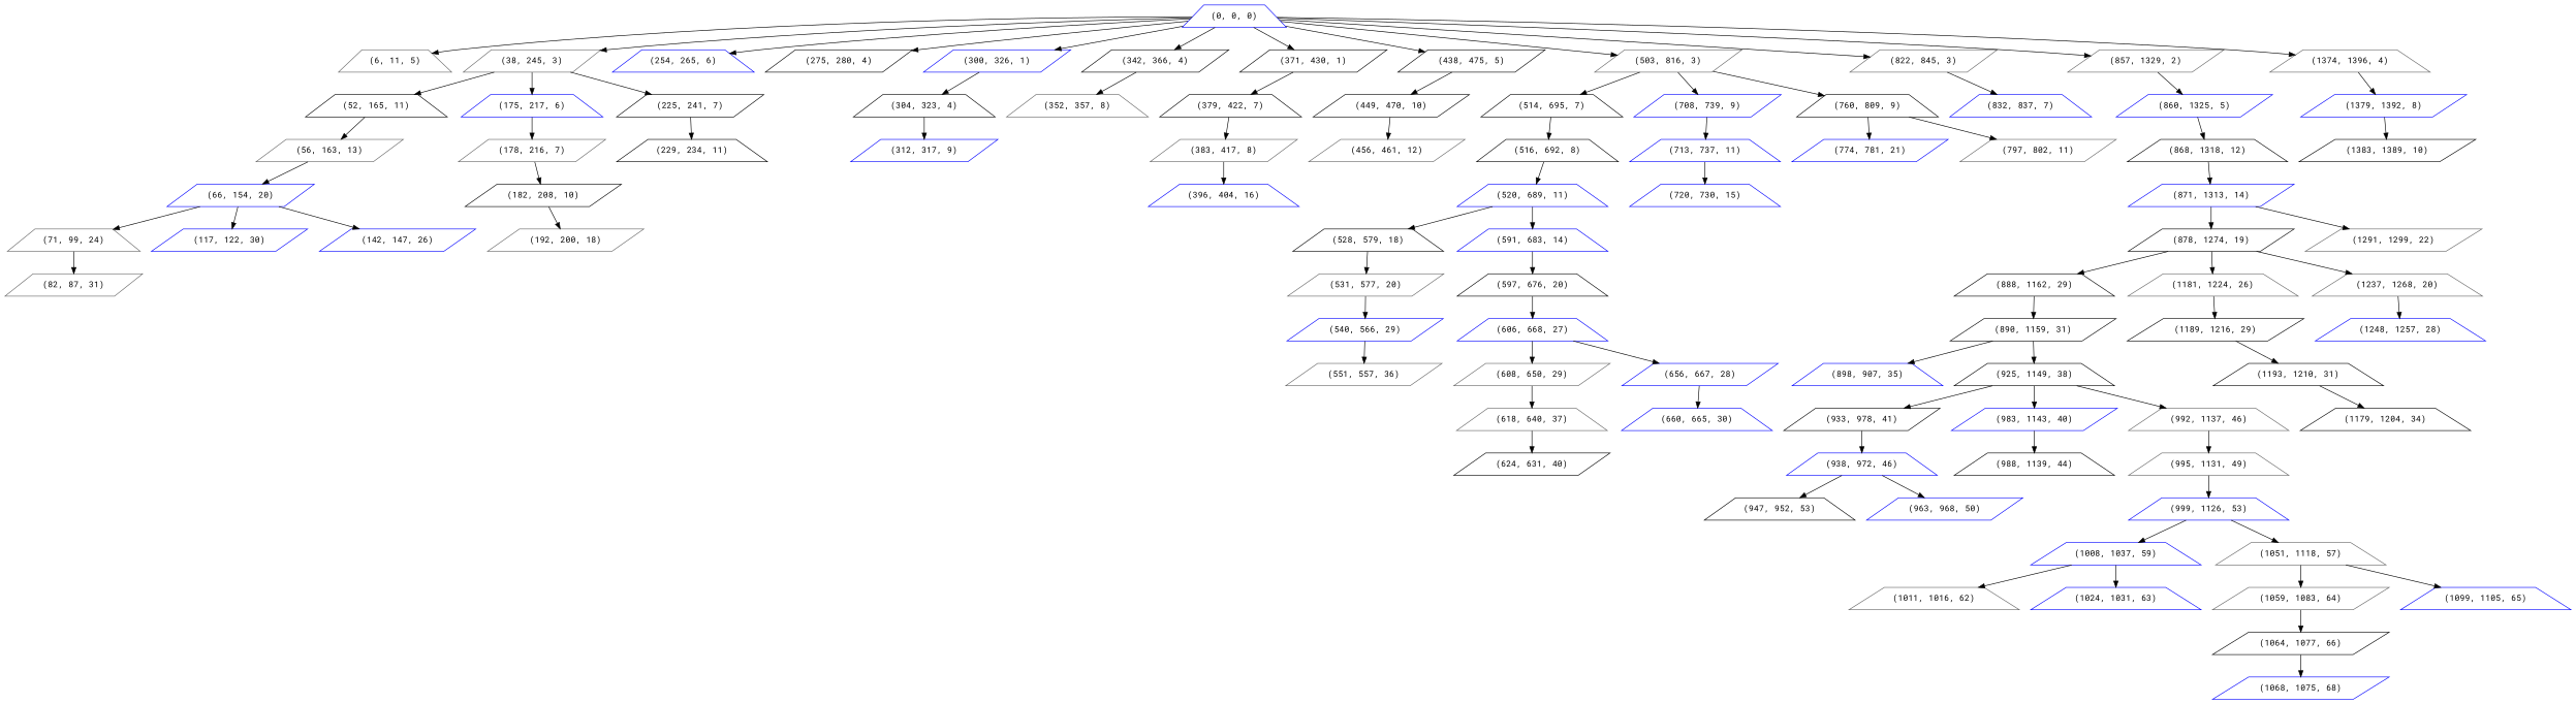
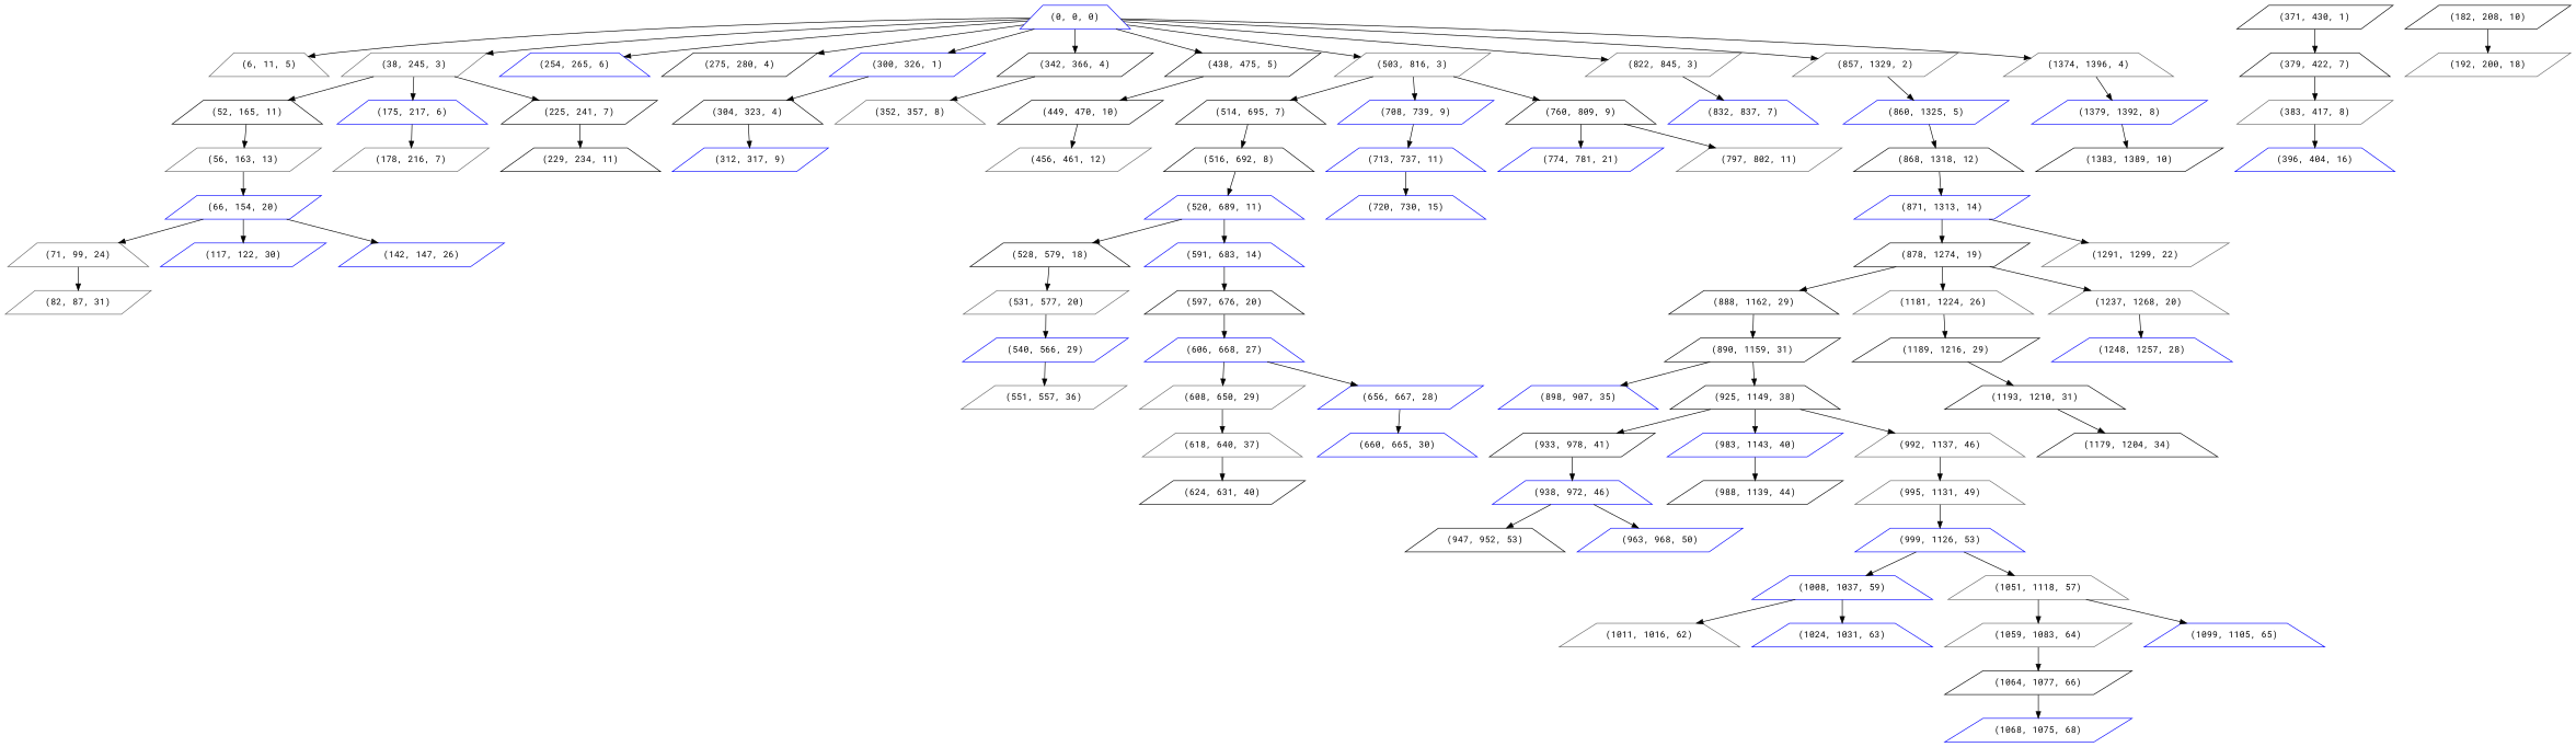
  digraph {
    fontname="Roboto Mono"
    node [color=blue fontname="Roboto Mono" shape=trapezium]
    edge [fontname="Roboto Mono"]
    "(6, 11, 5)" [color=gray40]
    "(0, 0, 0)"
    "(38, 245, 3)" [color=gray40 shape=parallelogram]
    "(254, 265, 6)"
    "(275, 280, 4)" [color=black shape=parallelogram]
    "(300, 326, 1)" [shape=parallelogram]
    "(342, 366, 4)" [color=black shape=parallelogram]
    "(371, 430, 1)" [color=black shape=parallelogram]
    "(438, 475, 5)" [color=black shape=parallelogram]
    "(503, 816, 3)" [color=gray40 shape=parallelogram]
    "(822, 845, 3)" [color=gray40 shape=parallelogram]
    "(857, 1329, 2)" [color=gray40 shape=parallelogram]
    "(1374, 1396, 4)" [color=gray40]
    "(52, 165, 11)" [color=black]
    "(175, 217, 6)"
    "(225, 241, 7)" [color=black shape=parallelogram]
    "(304, 323, 4)" [color=black]
    "(352, 357, 8)" [color=gray40]
    "(379, 422, 7)" [color=black]
    "(449, 470, 10)" [color=black shape=parallelogram]
    "(514, 695, 7)" [color=black]
    "(708, 739, 9)" [shape=parallelogram]
    "(760, 809, 9)" [color=black]
    "(832, 837, 7)"
    "(860, 1325, 5)" [shape=parallelogram]
    "(1379, 1392, 8)" [shape=parallelogram]
    "(56, 163, 13)" [color=gray40 shape=parallelogram]
    "(178, 216, 7)" [color=gray40 shape=parallelogram]
    "(229, 234, 11)" [color=black]
    "(66, 154, 20)" [shape=parallelogram]
    "(71, 99, 24)" [color=gray40]
    "(117, 122, 30)" [shape=parallelogram]
    "(142, 147, 26)" [shape=parallelogram]
    "(82, 87, 31)" [color=gray40 shape=parallelogram]
    "(182, 208, 10)" [color=black shape=parallelogram]
    "(192, 200, 18)" [color=gray40 shape=parallelogram]
    "(312, 317, 9)" [shape=parallelogram]
    "(383, 417, 8)" [color=gray40 shape=parallelogram]
    "(396, 404, 16)"
    "(456, 461, 12)" [color=gray40 shape=parallelogram]
    "(516, 692, 8)" [color=black]
    "(713, 737, 11)"
    "(774, 781, 21)" [shape=parallelogram]
    "(797, 802, 11)" [color=gray40 shape=parallelogram]
    "(520, 689, 11)"
    "(528, 579, 18)" [color=black]
    "(591, 683, 14)"
    "(531, 577, 20)" [color=gray40 shape=parallelogram]
    "(597, 676, 20)" [color=black]
    "(540, 566, 29)" [shape=parallelogram]
    "(551, 557, 36)" [color=gray40 shape=parallelogram]
    "(606, 668, 27)"
    "(608, 650, 29)" [color=gray40 shape=parallelogram]
    "(656, 667, 28)" [shape=parallelogram]
    "(618, 640, 37)" [color=gray40]
    "(660, 665, 30)"
    "(624, 631, 40)" [color=black shape=parallelogram]
    "(720, 730, 15)"
    "(868, 1318, 12)" [color=black]
    "(871, 1313, 14)" [shape=parallelogram]
    "(878, 1274, 19)" [color=black shape=parallelogram]
    "(1291, 1299, 22)" [color=gray40 shape=parallelogram]
    "(888, 1162, 29)" [color=black]
    "(1181, 1224, 26)" [color=gray40]
    "(1237, 1268, 20)" [color=gray40]
    "(890, 1159, 31)" [color=black shape=parallelogram]
    "(1189, 1216, 29)" [color=black shape=parallelogram]
    "(1248, 1257, 28)"
    "(898, 907, 35)"
    "(925, 1149, 38)" [color=black]
    "(933, 978, 41)" [color=black shape=parallelogram]
    "(983, 1143, 40)" [shape=parallelogram]
    "(992, 1137, 46)" [color=gray40]
    "(938, 972, 46)"
-   "(988, 1139, 44)" [color=black]
+   "(988, 1139, 44)" [color=black shape=parallelogram]
    "(947, 952, 53)" [color=black]
    "(963, 968, 50)" [shape=parallelogram]
    "(995, 1131, 49)" [color=gray40]
    "(999, 1126, 53)"
    "(1008, 1037, 59)"
    "(1051, 1118, 57)" [color=gray40]
    "(1011, 1016, 62)" [color=gray40]
    "(1024, 1031, 63)"
    "(1059, 1083, 64)" [color=gray40 shape=parallelogram]
    "(1099, 1105, 65)"
    "(1064, 1077, 66)" [color=black shape=parallelogram]
    "(1068, 1075, 68)" [shape=parallelogram]
    "(1193, 1210, 31)" [color=black]
    n89 [color=black label="(1179, 1204, 34)"]
    "(1383, 1389, 10)" [color=black shape=parallelogram]
    "(0, 0, 0)" -> "(6, 11, 5)"
    "(0, 0, 0)" -> "(38, 245, 3)"
    "(0, 0, 0)" -> "(254, 265, 6)"
    "(0, 0, 0)" -> "(275, 280, 4)"
    "(0, 0, 0)" -> "(300, 326, 1)"
    "(0, 0, 0)" -> "(342, 366, 4)"
-   "(0, 0, 0)" -> "(371, 430, 1)"
    "(0, 0, 0)" -> "(438, 475, 5)"
    "(0, 0, 0)" -> "(503, 816, 3)"
    "(0, 0, 0)" -> "(822, 845, 3)"
    "(0, 0, 0)" -> "(857, 1329, 2)"
    "(0, 0, 0)" -> "(1374, 1396, 4)"
    "(38, 245, 3)" -> "(52, 165, 11)"
    "(38, 245, 3)" -> "(175, 217, 6)"
    "(38, 245, 3)" -> "(225, 241, 7)"
    "(300, 326, 1)" -> "(304, 323, 4)"
    "(342, 366, 4)" -> "(352, 357, 8)"
    "(371, 430, 1)" -> "(379, 422, 7)"
    "(438, 475, 5)" -> "(449, 470, 10)"
    "(503, 816, 3)" -> "(514, 695, 7)"
    "(503, 816, 3)" -> "(708, 739, 9)"
    "(503, 816, 3)" -> "(760, 809, 9)"
    "(822, 845, 3)" -> "(832, 837, 7)"
    "(857, 1329, 2)" -> "(860, 1325, 5)"
    "(1374, 1396, 4)" -> "(1379, 1392, 8)"
    "(52, 165, 11)" -> "(56, 163, 13)"
    "(175, 217, 6)" -> "(178, 216, 7)"
    "(225, 241, 7)" -> "(229, 234, 11)"
    "(304, 323, 4)" -> "(312, 317, 9)"
    "(379, 422, 7)" -> "(383, 417, 8)"
    "(449, 470, 10)" -> "(456, 461, 12)"
    "(514, 695, 7)" -> "(516, 692, 8)"
    "(708, 739, 9)" -> "(713, 737, 11)"
    "(760, 809, 9)" -> "(774, 781, 21)"
    "(760, 809, 9)" -> "(797, 802, 11)"
    "(860, 1325, 5)" -> "(868, 1318, 12)"
    "(1379, 1392, 8)" -> "(1383, 1389, 10)"
    "(56, 163, 13)" -> "(66, 154, 20)"
-   "(178, 216, 7)" -> "(182, 208, 10)"
    "(66, 154, 20)" -> "(71, 99, 24)"
    "(66, 154, 20)" -> "(117, 122, 30)"
    "(66, 154, 20)" -> "(142, 147, 26)"
    "(71, 99, 24)" -> "(82, 87, 31)"
    "(182, 208, 10)" -> "(192, 200, 18)"
    "(383, 417, 8)" -> "(396, 404, 16)"
    "(516, 692, 8)" -> "(520, 689, 11)"
    "(713, 737, 11)" -> "(720, 730, 15)"
    "(520, 689, 11)" -> "(528, 579, 18)"
    "(520, 689, 11)" -> "(591, 683, 14)"
    "(528, 579, 18)" -> "(531, 577, 20)"
    "(591, 683, 14)" -> "(597, 676, 20)"
    "(531, 577, 20)" -> "(540, 566, 29)"
    "(597, 676, 20)" -> "(606, 668, 27)"
    "(540, 566, 29)" -> "(551, 557, 36)"
    "(606, 668, 27)" -> "(608, 650, 29)"
    "(606, 668, 27)" -> "(656, 667, 28)"
    "(608, 650, 29)" -> "(618, 640, 37)"
    "(656, 667, 28)" -> "(660, 665, 30)"
    "(618, 640, 37)" -> "(624, 631, 40)"
    "(868, 1318, 12)" -> "(871, 1313, 14)"
    "(871, 1313, 14)" -> "(878, 1274, 19)"
    "(871, 1313, 14)" -> "(1291, 1299, 22)"
    "(878, 1274, 19)" -> "(888, 1162, 29)"
    "(878, 1274, 19)" -> "(1181, 1224, 26)"
    "(878, 1274, 19)" -> "(1237, 1268, 20)"
    "(888, 1162, 29)" -> "(890, 1159, 31)"
    "(1181, 1224, 26)" -> "(1189, 1216, 29)"
    "(1237, 1268, 20)" -> "(1248, 1257, 28)"
    "(890, 1159, 31)" -> "(898, 907, 35)"
    "(890, 1159, 31)" -> "(925, 1149, 38)"
    "(1189, 1216, 29)" -> "(1193, 1210, 31)"
    "(925, 1149, 38)" -> "(933, 978, 41)"
    "(925, 1149, 38)" -> "(983, 1143, 40)"
    "(925, 1149, 38)" -> "(992, 1137, 46)"
    "(933, 978, 41)" -> "(938, 972, 46)"
    "(983, 1143, 40)" -> "(988, 1139, 44)"
    "(992, 1137, 46)" -> "(995, 1131, 49)"
    "(938, 972, 46)" -> "(947, 952, 53)"
    "(938, 972, 46)" -> "(963, 968, 50)"
    "(995, 1131, 49)" -> "(999, 1126, 53)"
    "(999, 1126, 53)" -> "(1008, 1037, 59)"
    "(999, 1126, 53)" -> "(1051, 1118, 57)"
    "(1008, 1037, 59)" -> "(1011, 1016, 62)"
    "(1008, 1037, 59)" -> "(1024, 1031, 63)"
    "(1051, 1118, 57)" -> "(1059, 1083, 64)"
    "(1051, 1118, 57)" -> "(1099, 1105, 65)"
    "(1059, 1083, 64)" -> "(1064, 1077, 66)"
    "(1064, 1077, 66)" -> "(1068, 1075, 68)"
    "(1193, 1210, 31)" -> n89
  }
